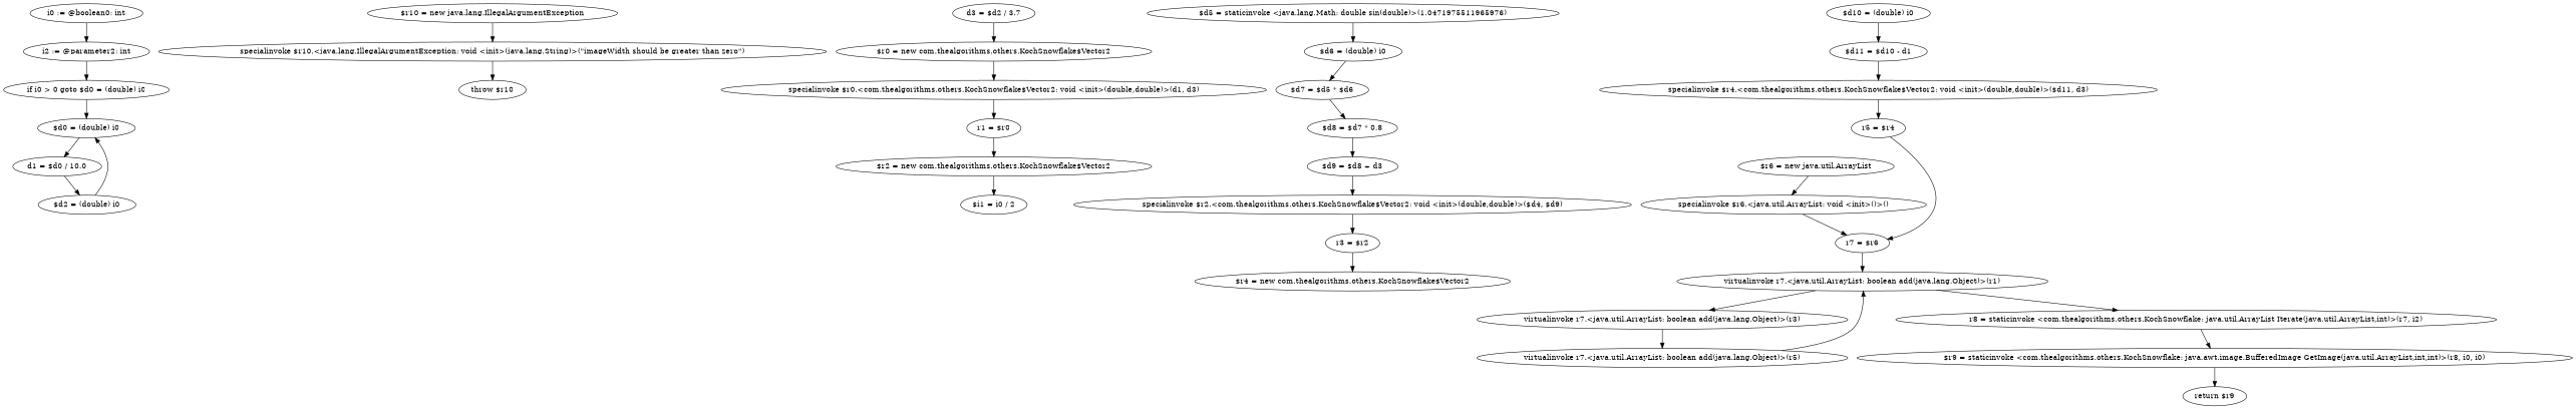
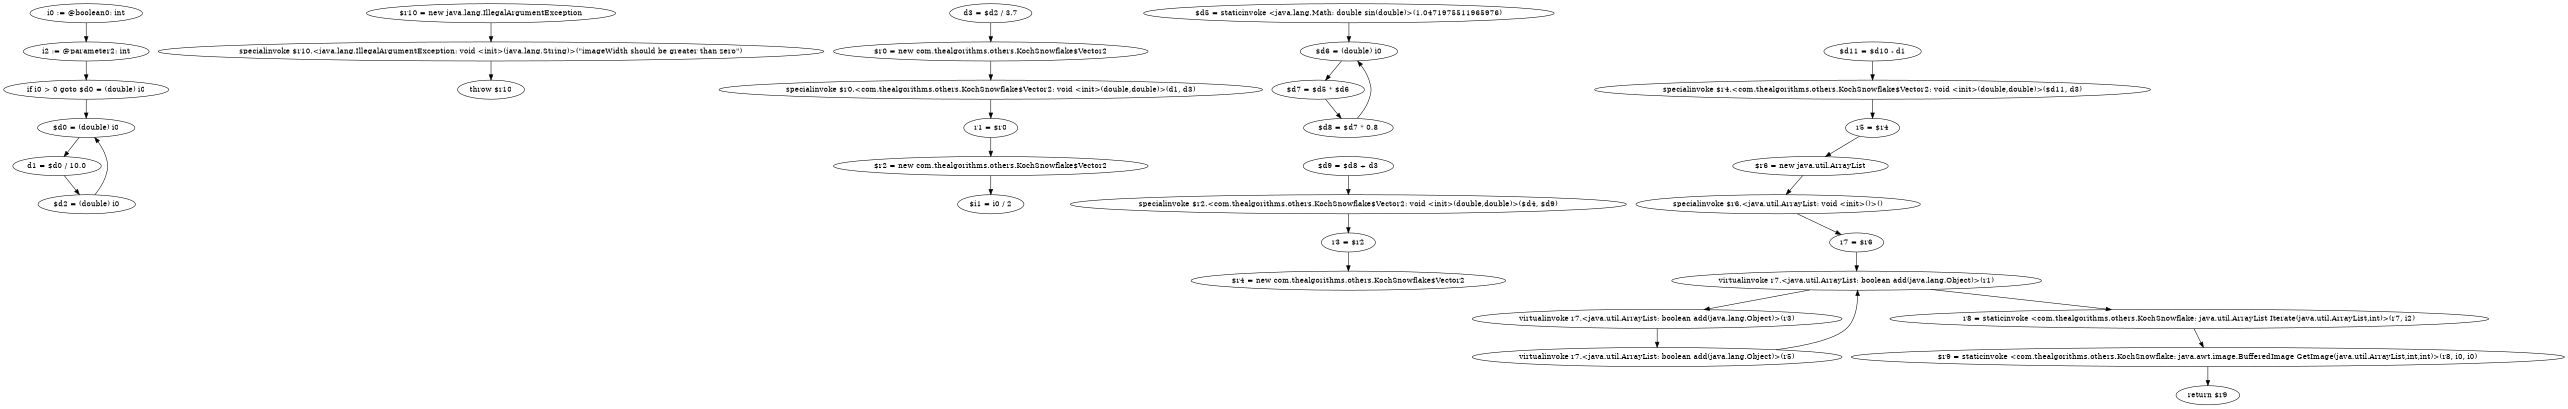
  digraph {
    n1 [label="i0 := @boolean0: int"]
    n2 [label="i2 := @parameter2: int"]
    "if i0 > 0 goto $d0 = (double) i0"
    "$d0 = (double) i0"
    "$r10 = new java.lang.IllegalArgumentException"
    "specialinvoke $r10.<java.lang.IllegalArgumentException: void <init>(java.lang.String)>(\"imageWidth should be greater than zero\")"
    "d1 = $d0 / 10.0"
    "throw $r10"
    "$d2 = (double) i0"
    "d3 = $d2 / 3.7"
    "$r0 = new com.thealgorithms.others.KochSnowflake$Vector2"
    "specialinvoke $r0.<com.thealgorithms.others.KochSnowflake$Vector2: void <init>(double,double)>(d1, d3)"
    "r1 = $r0"
    "$r2 = new com.thealgorithms.others.KochSnowflake$Vector2"
    "$i1 = i0 / 2"
    "$d5 = staticinvoke <java.lang.Math: double sin(double)>(1.0471975511965976)"
    "$d6 = (double) i0"
    "$d7 = $d5 * $d6"
    "$d8 = $d7 * 0.8"
    "$d9 = $d8 + d3"
    "specialinvoke $r2.<com.thealgorithms.others.KochSnowflake$Vector2: void <init>(double,double)>($d4, $d9)"
    "r3 = $r2"
    "$r4 = new com.thealgorithms.others.KochSnowflake$Vector2"
-   "$d10 = (double) i0"
    "$d11 = $d10 - d1"
    "specialinvoke $r4.<com.thealgorithms.others.KochSnowflake$Vector2: void <init>(double,double)>($d11, d3)"
    "r5 = $r4"
    "$r6 = new java.util.ArrayList"
    "specialinvoke $r6.<java.util.ArrayList: void <init>()>()"
    "r7 = $r6"
    "virtualinvoke r7.<java.util.ArrayList: boolean add(java.lang.Object)>(r1)"
    "virtualinvoke r7.<java.util.ArrayList: boolean add(java.lang.Object)>(r3)"
    "r8 = staticinvoke <com.thealgorithms.others.KochSnowflake: java.util.ArrayList Iterate(java.util.ArrayList,int)>(r7, i2)"
    "virtualinvoke r7.<java.util.ArrayList: boolean add(java.lang.Object)>(r5)"
    "$r9 = staticinvoke <com.thealgorithms.others.KochSnowflake: java.awt.image.BufferedImage GetImage(java.util.ArrayList,int,int)>(r8, i0, i0)"
    "return $r9"
    n1 -> n2
    n2 -> "if i0 > 0 goto $d0 = (double) i0"
    "if i0 > 0 goto $d0 = (double) i0" -> "$d0 = (double) i0"
    "$d0 = (double) i0" -> "d1 = $d0 / 10.0"
    "$r10 = new java.lang.IllegalArgumentException" -> "specialinvoke $r10.<java.lang.IllegalArgumentException: void <init>(java.lang.String)>(\"imageWidth should be greater than zero\")"
    "specialinvoke $r10.<java.lang.IllegalArgumentException: void <init>(java.lang.String)>(\"imageWidth should be greater than zero\")" -> "throw $r10"
    "d1 = $d0 / 10.0" -> "$d2 = (double) i0"
    "$d2 = (double) i0" -> "$d0 = (double) i0"
    "d3 = $d2 / 3.7" -> "$r0 = new com.thealgorithms.others.KochSnowflake$Vector2"
    "$r0 = new com.thealgorithms.others.KochSnowflake$Vector2" -> "specialinvoke $r0.<com.thealgorithms.others.KochSnowflake$Vector2: void <init>(double,double)>(d1, d3)"
    "specialinvoke $r0.<com.thealgorithms.others.KochSnowflake$Vector2: void <init>(double,double)>(d1, d3)" -> "r1 = $r0"
    "r1 = $r0" -> "$r2 = new com.thealgorithms.others.KochSnowflake$Vector2"
    "$r2 = new com.thealgorithms.others.KochSnowflake$Vector2" -> "$i1 = i0 / 2"
    "$d5 = staticinvoke <java.lang.Math: double sin(double)>(1.0471975511965976)" -> "$d6 = (double) i0"
    "$d6 = (double) i0" -> "$d7 = $d5 * $d6"
    "$d7 = $d5 * $d6" -> "$d8 = $d7 * 0.8"
-   "$d8 = $d7 * 0.8" -> "$d9 = $d8 + d3"
+   "$d8 = $d7 * 0.8" -> "$d6 = (double) i0"
    "$d9 = $d8 + d3" -> "specialinvoke $r2.<com.thealgorithms.others.KochSnowflake$Vector2: void <init>(double,double)>($d4, $d9)"
    "specialinvoke $r2.<com.thealgorithms.others.KochSnowflake$Vector2: void <init>(double,double)>($d4, $d9)" -> "r3 = $r2"
    "r3 = $r2" -> "$r4 = new com.thealgorithms.others.KochSnowflake$Vector2"
-   "$d10 = (double) i0" -> "$d11 = $d10 - d1"
    "$d11 = $d10 - d1" -> "specialinvoke $r4.<com.thealgorithms.others.KochSnowflake$Vector2: void <init>(double,double)>($d11, d3)"
    "specialinvoke $r4.<com.thealgorithms.others.KochSnowflake$Vector2: void <init>(double,double)>($d11, d3)" -> "r5 = $r4"
-   "r5 = $r4" -> "r7 = $r6"
+   "r5 = $r4" -> "$r6 = new java.util.ArrayList"
    "$r6 = new java.util.ArrayList" -> "specialinvoke $r6.<java.util.ArrayList: void <init>()>()"
    "specialinvoke $r6.<java.util.ArrayList: void <init>()>()" -> "r7 = $r6"
    "r7 = $r6" -> "virtualinvoke r7.<java.util.ArrayList: boolean add(java.lang.Object)>(r1)"
    "virtualinvoke r7.<java.util.ArrayList: boolean add(java.lang.Object)>(r1)" -> "virtualinvoke r7.<java.util.ArrayList: boolean add(java.lang.Object)>(r3)"
    "virtualinvoke r7.<java.util.ArrayList: boolean add(java.lang.Object)>(r1)" -> "r8 = staticinvoke <com.thealgorithms.others.KochSnowflake: java.util.ArrayList Iterate(java.util.ArrayList,int)>(r7, i2)"
    "virtualinvoke r7.<java.util.ArrayList: boolean add(java.lang.Object)>(r3)" -> "virtualinvoke r7.<java.util.ArrayList: boolean add(java.lang.Object)>(r5)"
    "r8 = staticinvoke <com.thealgorithms.others.KochSnowflake: java.util.ArrayList Iterate(java.util.ArrayList,int)>(r7, i2)" -> "$r9 = staticinvoke <com.thealgorithms.others.KochSnowflake: java.awt.image.BufferedImage GetImage(java.util.ArrayList,int,int)>(r8, i0, i0)"
    "virtualinvoke r7.<java.util.ArrayList: boolean add(java.lang.Object)>(r5)" -> "virtualinvoke r7.<java.util.ArrayList: boolean add(java.lang.Object)>(r1)"
    "$r9 = staticinvoke <com.thealgorithms.others.KochSnowflake: java.awt.image.BufferedImage GetImage(java.util.ArrayList,int,int)>(r8, i0, i0)" -> "return $r9"
  }
